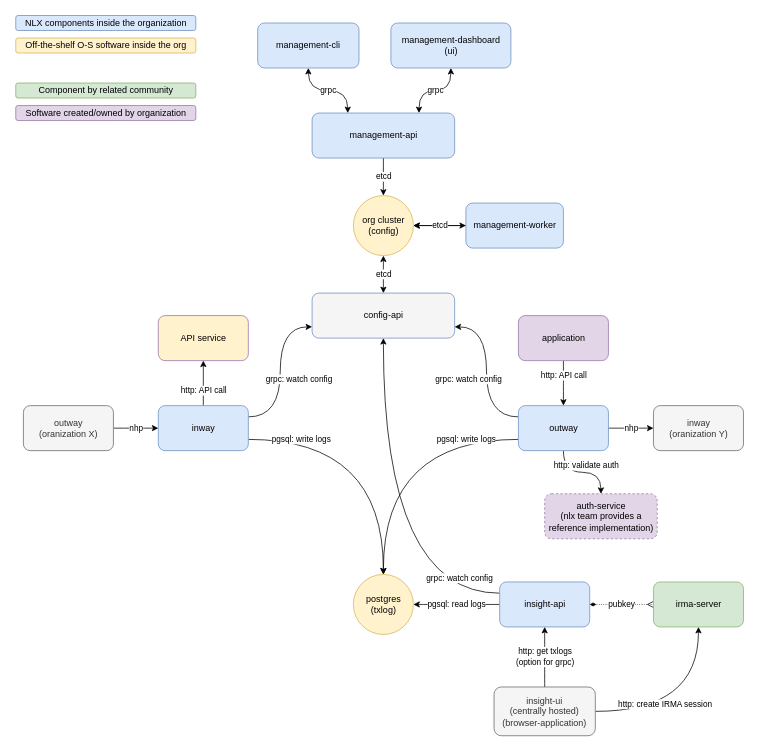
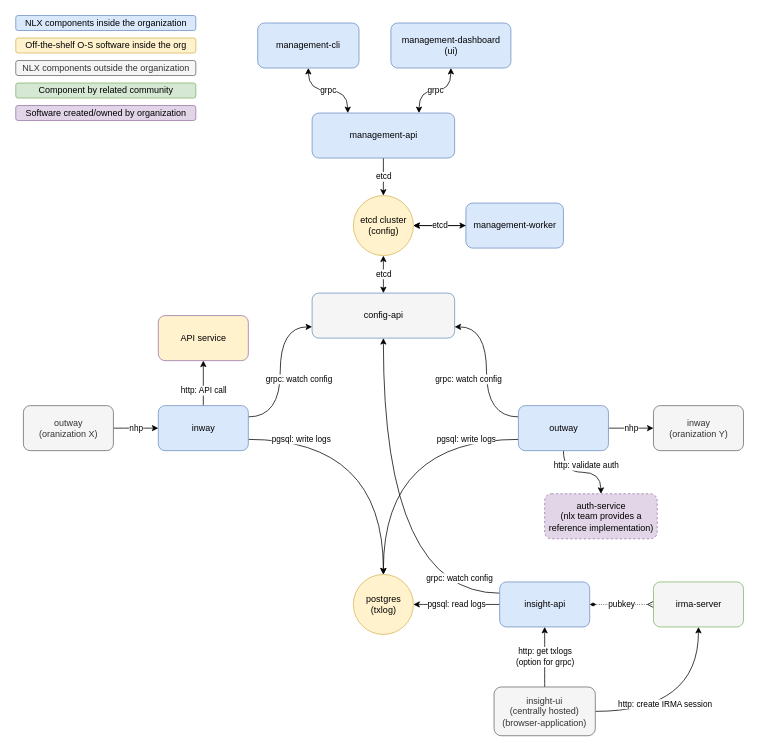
  <mxCell id="0" />
  <mxCell id="1" parent="0" />
  <mxCell id="2" value="grpc" style="edgeStyle=orthogonalEdgeStyle;curved=1;rounded=0;orthogonalLoop=1;jettySize=auto;html=1;exitX=0.5;exitY=1;exitDx=0;exitDy=0;entryX=0.75;entryY=0;entryDx=0;entryDy=0;startArrow=classic;startFill=1;" parent="1" source="3" target="6" edge="1"><mxGeometry relative="1" as="geometry" /></mxCell>
  <mxCell id="3" value="management-dashboard&lt;br&gt;(ui)" style="rounded=1;whiteSpace=wrap;html=1;fillColor=#dae8fc;strokeColor=#6c8ebf;" parent="1" vertex="1"><mxGeometry x="520.5" y="30" width="160" height="60" as="geometry" /></mxCell>
  <mxCell id="4" value="config-api" style="rounded=1;whiteSpace=wrap;html=1;fillColor=#f5f5f5;strokeColor=#6c8ebf;" parent="1" vertex="1"><mxGeometry x="415.5" y="390" width="190" height="60" as="geometry" /></mxCell>
  <mxCell id="5" value="etcd&lt;br&gt;" style="edgeStyle=orthogonalEdgeStyle;rounded=0;orthogonalLoop=1;jettySize=auto;html=1;" parent="1" source="6" target="8" edge="1"><mxGeometry relative="1" as="geometry" /></mxCell>
  <mxCell id="6" value="management-api" style="rounded=1;whiteSpace=wrap;html=1;fillColor=#dae8fc;strokeColor=#6c8ebf;" parent="1" vertex="1"><mxGeometry x="415.5" y="150" width="190" height="60" as="geometry" /></mxCell>
  <mxCell id="7" value="etcd" style="edgeStyle=orthogonalEdgeStyle;rounded=0;orthogonalLoop=1;jettySize=auto;html=1;startArrow=classic;startFill=1;" parent="1" source="8" target="4" edge="1"><mxGeometry relative="1" as="geometry" /></mxCell>
- <mxCell id="8" value="org cluster&lt;br&gt;(config)&lt;br&gt;" style="ellipse;whiteSpace=wrap;html=1;aspect=fixed;rounded=1;fillColor=#fff2cc;strokeColor=#d6b656;" parent="1" vertex="1"><mxGeometry x="470.5" y="260" width="80" height="80" as="geometry" /></mxCell>
+ <mxCell id="8" value="etcd cluster&lt;br&gt;(config)&lt;br&gt;" style="ellipse;whiteSpace=wrap;html=1;aspect=fixed;rounded=1;fillColor=#fff2cc;strokeColor=#d6b656;" parent="1" vertex="1"><mxGeometry x="470.5" y="260" width="80" height="80" as="geometry" /></mxCell>
  <mxCell id="9" value="grpc: watch config" style="edgeStyle=orthogonalEdgeStyle;curved=1;rounded=0;orthogonalLoop=1;jettySize=auto;html=1;exitX=1;exitY=0.25;exitDx=0;exitDy=0;entryX=0;entryY=0.75;entryDx=0;entryDy=0;startArrow=none;startFill=0;" parent="1" source="12" target="4" edge="1"><mxGeometry x="-0.586" y="25" relative="1" as="geometry"><mxPoint x="25" y="-25" as="offset" /></mxGeometry></mxCell>
  <mxCell id="10" value="pgsql: write logs" style="edgeStyle=orthogonalEdgeStyle;curved=1;rounded=0;orthogonalLoop=1;jettySize=auto;html=1;exitX=1;exitY=0.75;exitDx=0;exitDy=0;entryX=0.5;entryY=0;entryDx=0;entryDy=0;startArrow=none;startFill=0;endArrow=classic;endFill=1;" parent="1" source="12" target="23" edge="1"><mxGeometry x="-0.61" relative="1" as="geometry"><mxPoint as="offset" /></mxGeometry></mxCell>
  <mxCell id="11" value="http: API call" style="edgeStyle=orthogonalEdgeStyle;curved=1;rounded=0;orthogonalLoop=1;jettySize=auto;html=1;startArrow=none;startFill=0;endArrow=classic;endFill=1;" edge="1" parent="1" source="12" target="43"><mxGeometry x="-0.333" relative="1" as="geometry"><mxPoint as="offset" /></mxGeometry></mxCell>
  <mxCell id="12" value="inway" style="rounded=1;whiteSpace=wrap;html=1;fillColor=#dae8fc;strokeColor=#6c8ebf;" parent="1" vertex="1"><mxGeometry x="210.5" y="540" width="120" height="60" as="geometry" /></mxCell>
  <mxCell id="13" value="grpc: watch config" style="edgeStyle=orthogonalEdgeStyle;curved=1;rounded=0;orthogonalLoop=1;jettySize=auto;html=1;exitX=0;exitY=0.25;exitDx=0;exitDy=0;entryX=1;entryY=0.75;entryDx=0;entryDy=0;startArrow=none;startFill=0;" parent="1" source="17" target="4" edge="1"><mxGeometry x="-0.589" y="-25" relative="1" as="geometry"><mxPoint x="-25" y="-25" as="offset" /></mxGeometry></mxCell>
  <mxCell id="14" value="nhp" style="edgeStyle=orthogonalEdgeStyle;curved=1;rounded=0;orthogonalLoop=1;jettySize=auto;html=1;startArrow=none;startFill=0;" parent="1" source="17" target="24" edge="1"><mxGeometry relative="1" as="geometry" /></mxCell>
  <mxCell id="15" value="pgsql: write logs" style="edgeStyle=orthogonalEdgeStyle;curved=1;rounded=0;orthogonalLoop=1;jettySize=auto;html=1;exitX=0;exitY=0.75;exitDx=0;exitDy=0;startArrow=none;startFill=0;endArrow=classic;endFill=1;" parent="1" source="17" target="23" edge="1"><mxGeometry x="-0.612" relative="1" as="geometry"><mxPoint as="offset" /></mxGeometry></mxCell>
  <mxCell id="16" value="http: validate auth" style="edgeStyle=orthogonalEdgeStyle;curved=1;rounded=0;orthogonalLoop=1;jettySize=auto;html=1;exitX=0.5;exitY=1;exitDx=0;exitDy=0;entryX=0.5;entryY=0;entryDx=0;entryDy=0;startArrow=none;startFill=0;endArrow=classic;endFill=1;" edge="1" parent="1" source="17" target="35"><mxGeometry x="0.091" y="9" relative="1" as="geometry"><mxPoint as="offset" /></mxGeometry></mxCell>
  <mxCell id="17" value="outway" style="rounded=1;whiteSpace=wrap;html=1;fillColor=#dae8fc;strokeColor=#6c8ebf;" parent="1" vertex="1"><mxGeometry x="690.5" y="540" width="120" height="60" as="geometry" /></mxCell>
  <mxCell id="18" value="" style="edgeStyle=orthogonalEdgeStyle;curved=1;rounded=0;orthogonalLoop=1;jettySize=auto;html=1;startArrow=none;startFill=0;" parent="1" source="20" target="8" edge="1"><mxGeometry relative="1" as="geometry" /></mxCell>
  <mxCell id="19" value="etcd" style="edgeStyle=orthogonalEdgeStyle;curved=1;rounded=0;orthogonalLoop=1;jettySize=auto;html=1;startArrow=classic;startFill=1;" parent="1" source="20" target="8" edge="1"><mxGeometry relative="1" as="geometry" /></mxCell>
  <mxCell id="20" value="management-worker" style="rounded=1;whiteSpace=wrap;html=1;fillColor=#dae8fc;strokeColor=#6c8ebf;" parent="1" vertex="1"><mxGeometry x="620.5" y="270" width="130" height="60" as="geometry" /></mxCell>
  <mxCell id="21" value="grpc" style="edgeStyle=orthogonalEdgeStyle;curved=1;rounded=0;orthogonalLoop=1;jettySize=auto;html=1;exitX=0.5;exitY=1;exitDx=0;exitDy=0;entryX=0.25;entryY=0;entryDx=0;entryDy=0;startArrow=classic;startFill=1;" parent="1" source="22" target="6" edge="1"><mxGeometry relative="1" as="geometry" /></mxCell>
  <mxCell id="22" value="management-cli&lt;br&gt;" style="rounded=1;whiteSpace=wrap;html=1;fillColor=#dae8fc;strokeColor=#6c8ebf;" parent="1" vertex="1"><mxGeometry x="343" y="30" width="135" height="60" as="geometry" /></mxCell>
  <mxCell id="23" value="postgres&lt;br&gt;(txlog)&lt;br&gt;" style="ellipse;whiteSpace=wrap;html=1;aspect=fixed;rounded=1;fillColor=#fff2cc;strokeColor=#d6b656;" parent="1" vertex="1"><mxGeometry x="470.5" y="765" width="80" height="80" as="geometry" /></mxCell>
  <mxCell id="24" value="inway&lt;br&gt;(oranization Y)&lt;br&gt;" style="rounded=1;whiteSpace=wrap;html=1;fillColor=#f5f5f5;strokeColor=#666666;fontColor=#333333;" parent="1" vertex="1"><mxGeometry x="870.5" y="540" width="120" height="60" as="geometry" /></mxCell>
  <mxCell id="25" value="nhp" style="edgeStyle=orthogonalEdgeStyle;curved=1;rounded=0;orthogonalLoop=1;jettySize=auto;html=1;startArrow=none;startFill=0;" parent="1" source="26" target="12" edge="1"><mxGeometry relative="1" as="geometry" /></mxCell>
  <mxCell id="26" value="outway&lt;br&gt;(oranization X)&lt;br&gt;" style="rounded=1;whiteSpace=wrap;html=1;fillColor=#f5f5f5;strokeColor=#666666;fontColor=#333333;" parent="1" vertex="1"><mxGeometry x="30.692" y="540" width="120" height="60" as="geometry" /></mxCell>
  <mxCell id="27" value="pgsql: read logs" style="edgeStyle=orthogonalEdgeStyle;curved=1;rounded=0;orthogonalLoop=1;jettySize=auto;html=1;startArrow=none;startFill=0;" parent="1" source="29" target="23" edge="1"><mxGeometry relative="1" as="geometry"><Array as="points"><mxPoint x="580.5" y="805" /><mxPoint x="580.5" y="805" /></Array></mxGeometry></mxCell>
  <mxCell id="28" value="grpc: watch config" style="edgeStyle=orthogonalEdgeStyle;curved=1;rounded=0;orthogonalLoop=1;jettySize=auto;html=1;exitX=0;exitY=0.25;exitDx=0;exitDy=0;entryX=0.5;entryY=1;entryDx=0;entryDy=0;startArrow=none;startFill=0;endArrow=classic;endFill=1;" parent="1" source="29" target="4" edge="1"><mxGeometry x="-0.782" y="-20" relative="1" as="geometry"><mxPoint as="offset" /></mxGeometry></mxCell>
  <mxCell id="29" value="insight-api" style="rounded=1;whiteSpace=wrap;html=1;fillColor=#dae8fc;strokeColor=#6c8ebf;" parent="1" vertex="1"><mxGeometry x="665.5" y="775" width="120" height="60" as="geometry" /></mxCell>
  <mxCell id="30" value="http: get txlogs&lt;br&gt;(option for grpc)&lt;br&gt;" style="edgeStyle=orthogonalEdgeStyle;curved=1;rounded=0;orthogonalLoop=1;jettySize=auto;html=1;startArrow=none;startFill=0;" parent="1" source="32" target="29" edge="1"><mxGeometry relative="1" as="geometry" /></mxCell>
  <mxCell id="31" value="http: create IRMA session" style="edgeStyle=orthogonalEdgeStyle;curved=1;rounded=0;orthogonalLoop=1;jettySize=auto;html=1;exitX=1;exitY=0.5;exitDx=0;exitDy=0;entryX=0.5;entryY=1;entryDx=0;entryDy=0;startArrow=none;startFill=0;endArrow=classic;endFill=1;" parent="1" source="32" target="34" edge="1"><mxGeometry x="-0.255" y="10" relative="1" as="geometry"><mxPoint as="offset" /></mxGeometry></mxCell>
  <mxCell id="32" value="insight-ui&lt;br&gt;(centrally hosted) (browser-application)&lt;br&gt;" style="rounded=1;whiteSpace=wrap;html=1;fillColor=#f5f5f5;strokeColor=#666666;fontColor=#333333;" parent="1" vertex="1"><mxGeometry x="658" y="915" width="135" height="65" as="geometry" /></mxCell>
  <mxCell id="33" value="pubkey" style="edgeStyle=orthogonalEdgeStyle;curved=1;rounded=0;orthogonalLoop=1;jettySize=auto;html=1;startArrow=ERmany;startFill=0;dashed=1;dashPattern=1 2;endArrow=diamondThin;endFill=1;" parent="1" source="34" target="29" edge="1"><mxGeometry relative="1" as="geometry" /></mxCell>
- <mxCell id="34" value="irma-server" style="rounded=1;whiteSpace=wrap;html=1;fillColor=#d5e8d4;strokeColor=#82b366;" parent="1" vertex="1"><mxGeometry x="870.5" y="775" width="120" height="60" as="geometry" /></mxCell>
+ <mxCell id="34" value="irma-server" style="rounded=1;whiteSpace=wrap;html=1;fillColor=#f5f5f5;strokeColor=#82b366;" parent="1" vertex="1"><mxGeometry x="870.5" y="775" width="120" height="60" as="geometry" /></mxCell>
  <mxCell id="35" value="auth-service&lt;br&gt;(nlx team provides a&lt;br&gt;reference implementation)&lt;br&gt;" style="rounded=1;whiteSpace=wrap;html=1;fillColor=#e1d5e7;strokeColor=#9673a6;dashed=1;" vertex="1" parent="1"><mxGeometry x="725.5" y="657.5" width="150" height="60" as="geometry" /></mxCell>
  <mxCell id="36" value="NLX components inside the organization" style="text;html=1;strokeColor=#6c8ebf;fillColor=#dae8fc;align=center;verticalAlign=middle;whiteSpace=wrap;rounded=1;" vertex="1" parent="1"><mxGeometry x="20.5" y="20" width="240" height="20" as="geometry" /></mxCell>
+ <mxCell id="37" value="NLX components outside the organization" style="text;html=1;strokeColor=#666666;fillColor=#f5f5f5;align=center;verticalAlign=middle;whiteSpace=wrap;rounded=1;fontColor=#333333;" vertex="1" parent="1"><mxGeometry x="20.5" y="80" width="240" height="20" as="geometry" /></mxCell>
  <mxCell id="38" value="Off-the-shelf O-S software inside the org" style="text;html=1;strokeColor=#d6b656;fillColor=#fff2cc;align=center;verticalAlign=middle;whiteSpace=wrap;rounded=1;" vertex="1" parent="1"><mxGeometry x="20.5" y="50" width="240" height="20" as="geometry" /></mxCell>
  <mxCell id="39" value="Component by related community" style="text;html=1;strokeColor=#82b366;fillColor=#d5e8d4;align=center;verticalAlign=middle;whiteSpace=wrap;rounded=1;" vertex="1" parent="1"><mxGeometry x="20.5" y="110" width="240" height="20" as="geometry" /></mxCell>
  <mxCell id="40" value="Software created/owned by organization" style="text;html=1;strokeColor=#9673a6;fillColor=#e1d5e7;align=center;verticalAlign=middle;whiteSpace=wrap;rounded=1;" vertex="1" parent="1"><mxGeometry x="20.5" y="140" width="240" height="20" as="geometry" /></mxCell>
- <mxCell id="41" value="http: API call" style="edgeStyle=orthogonalEdgeStyle;curved=1;rounded=0;orthogonalLoop=1;jettySize=auto;html=1;startArrow=none;startFill=0;endArrow=classic;endFill=1;" edge="1" parent="1" source="42" target="17"><mxGeometry x="-0.333" relative="1" as="geometry"><mxPoint as="offset" /></mxGeometry></mxCell>
- <mxCell id="42" value="application" style="rounded=1;whiteSpace=wrap;html=1;fillColor=#e1d5e7;strokeColor=#9673a6;" vertex="1" parent="1"><mxGeometry x="690.5" y="420" width="120" height="60" as="geometry" /></mxCell>
  <mxCell id="43" value="API service" style="rounded=1;whiteSpace=wrap;html=1;fillColor=#fff2cc;strokeColor=#9673a6;" vertex="1" parent="1"><mxGeometry x="210.5" y="420" width="120" height="60" as="geometry" /></mxCell>
